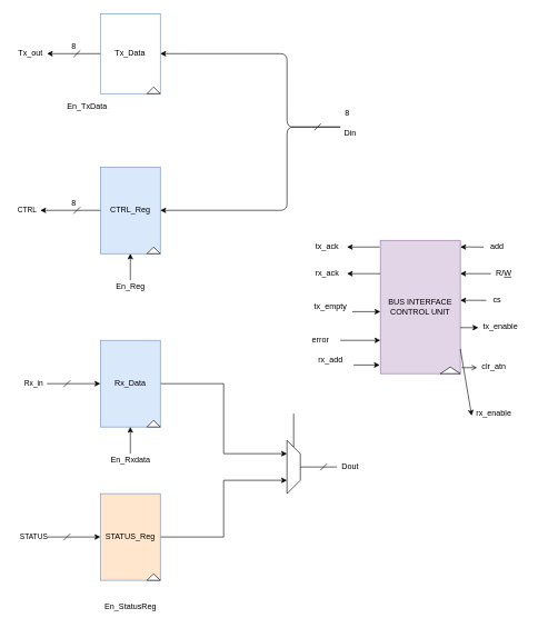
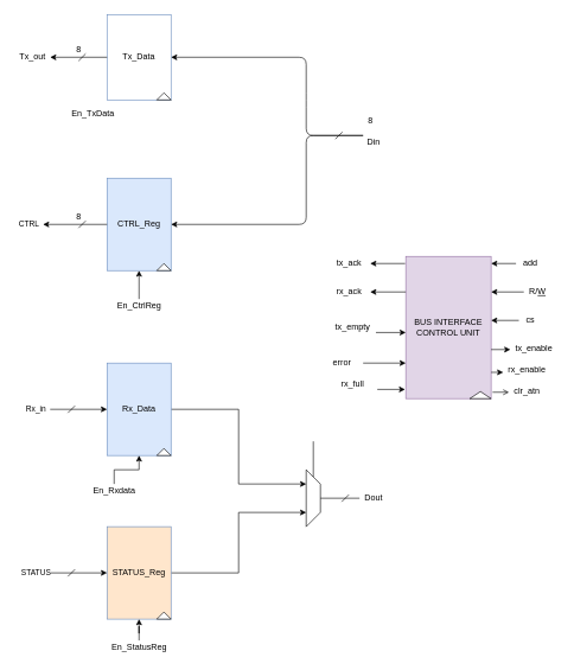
  <mxCell id="0" />
  <mxCell id="1" parent="0" />
  <mxCell id="2" value="Tx_Data" style="rounded=0;whiteSpace=wrap;html=1;direction=south;fillColor=#ffffff;strokeColor=#6c8ebf;" parent="1" vertex="1"><mxGeometry x="150" y="20" width="90" height="120" as="geometry" /></mxCell>
  <mxCell id="3" value="" style="triangle;whiteSpace=wrap;html=1;direction=north;" parent="1" vertex="1"><mxGeometry x="220" y="130" width="20" height="10" as="geometry" /></mxCell>
  <mxCell id="4" value="En_TxData" style="text;html=1;align=center;verticalAlign=middle;resizable=0;points=[];autosize=1;" parent="1" vertex="1"><mxGeometry x="90" y="150" width="80" height="20" as="geometry" /></mxCell>
  <mxCell id="5" value="" style="endArrow=none;html=1;" parent="1" edge="1"><mxGeometry width="50" height="50" relative="1" as="geometry"><mxPoint x="110" y="85" as="sourcePoint" /><mxPoint x="120" y="75" as="targetPoint" /></mxGeometry></mxCell>
  <mxCell id="6" value="" style="endArrow=classic;html=1;entryX=0.5;entryY=0;entryDx=0;entryDy=0;jumpSize=2;" parent="1" target="2" edge="1"><mxGeometry width="50" height="50" relative="1" as="geometry"><mxPoint x="510" y="190" as="sourcePoint" /><mxPoint x="470" y="180" as="targetPoint" /><Array as="points"><mxPoint x="430" y="190" /><mxPoint x="430" y="140" /><mxPoint x="430" y="80" /></Array></mxGeometry></mxCell>
  <mxCell id="7" value="CTRL_Reg" style="rounded=0;whiteSpace=wrap;html=1;direction=south;fillColor=#dae8fc;strokeColor=#6c8ebf;" parent="1" vertex="1"><mxGeometry x="150" y="250" width="90" height="130" as="geometry" /></mxCell>
  <mxCell id="8" value="" style="triangle;whiteSpace=wrap;html=1;direction=north;" parent="1" vertex="1"><mxGeometry x="220" y="370" width="20" height="10" as="geometry" /></mxCell>
  <mxCell id="9" style="edgeStyle=orthogonalEdgeStyle;rounded=0;jumpSize=2;orthogonalLoop=1;jettySize=auto;html=1;" parent="1" source="10" target="7" edge="1"><mxGeometry relative="1" as="geometry" /></mxCell>
- <mxCell id="10" value="En_Reg" style="text;html=1;align=center;verticalAlign=middle;resizable=0;points=[];autosize=1;" parent="1" vertex="1"><mxGeometry x="155" y="420" width="80" height="20" as="geometry" /></mxCell>
+ <mxCell id="10" value="En_CtrlReg" style="text;html=1;align=center;verticalAlign=middle;resizable=0;points=[];autosize=1;" parent="1" vertex="1"><mxGeometry x="155" y="420" width="80" height="20" as="geometry" /></mxCell>
  <mxCell id="11" value="CTRL" style="endArrow=classic;html=1;exitX=0.5;exitY=1;exitDx=0;exitDy=0;" parent="1" source="7" edge="1"><mxGeometry x="1" y="20" width="50" height="50" relative="1" as="geometry"><mxPoint x="420" y="280" as="sourcePoint" /><mxPoint x="60" y="315" as="targetPoint" /><mxPoint x="-20" y="-20" as="offset" /></mxGeometry></mxCell>
  <mxCell id="12" value="" style="endArrow=classic;html=1;entryX=0.5;entryY=0;entryDx=0;entryDy=0;" parent="1" target="7" edge="1"><mxGeometry width="50" height="50" relative="1" as="geometry"><mxPoint x="510" y="190" as="sourcePoint" /><mxPoint x="470" y="230" as="targetPoint" /><Array as="points"><mxPoint x="430" y="190" /><mxPoint x="430" y="315" /></Array></mxGeometry></mxCell>
  <mxCell id="13" value="Din" style="text;html=1;strokeColor=none;fillColor=none;align=center;verticalAlign=middle;whiteSpace=wrap;rounded=0;" parent="1" vertex="1"><mxGeometry x="505" y="190" width="40" height="20" as="geometry" /></mxCell>
  <mxCell id="14" style="edgeStyle=orthogonalEdgeStyle;rounded=0;jumpSize=2;orthogonalLoop=1;jettySize=auto;html=1;entryX=0.25;entryY=1;entryDx=0;entryDy=0;" parent="1" source="15" target="25" edge="1"><mxGeometry relative="1" as="geometry" /></mxCell>
  <mxCell id="15" value="Rx_Data" style="rounded=0;whiteSpace=wrap;html=1;direction=south;fillColor=#dae8fc;strokeColor=#6c8ebf;" parent="1" vertex="1"><mxGeometry x="150" y="510" width="90" height="130" as="geometry" /></mxCell>
  <mxCell id="16" value="Rx_in" style="endArrow=classic;html=1;entryX=0.5;entryY=1;entryDx=0;entryDy=0;" parent="1" target="15" edge="1"><mxGeometry x="-1" y="-20" width="50" height="50" relative="1" as="geometry"><mxPoint x="70" y="575" as="sourcePoint" /><mxPoint x="440" y="490" as="targetPoint" /><mxPoint x="-20" y="-20" as="offset" /></mxGeometry></mxCell>
  <mxCell id="17" value="" style="triangle;whiteSpace=wrap;html=1;direction=north;" parent="1" vertex="1"><mxGeometry x="220" y="630" width="20" height="10" as="geometry" /></mxCell>
  <mxCell id="18" style="edgeStyle=orthogonalEdgeStyle;rounded=0;jumpSize=2;orthogonalLoop=1;jettySize=auto;html=1;entryX=1;entryY=0.5;entryDx=0;entryDy=0;" parent="1" source="19" target="15" edge="1"><mxGeometry relative="1" as="geometry" /></mxCell>
- <mxCell id="19" value="En_Rxdata" style="text;html=1;align=center;verticalAlign=middle;resizable=0;points=[];autosize=1;" parent="1" vertex="1"><mxGeometry x="160" y="680" width="70" height="20" as="geometry" /></mxCell>
+ <mxCell id="19" value="En_Rxdata" style="text;html=1;align=center;verticalAlign=middle;resizable=0;points=[];autosize=1;" parent="1" vertex="1"><mxGeometry x="125" y="680" width="70" height="20" as="geometry" /></mxCell>
  <mxCell id="20" style="edgeStyle=orthogonalEdgeStyle;rounded=0;jumpSize=2;orthogonalLoop=1;jettySize=auto;html=1;entryX=0.75;entryY=1;entryDx=0;entryDy=0;" parent="1" source="21" target="25" edge="1"><mxGeometry relative="1" as="geometry" /></mxCell>
  <mxCell id="21" value="STATUS_Reg" style="rounded=0;whiteSpace=wrap;html=1;direction=south;fillColor=#ffe6cc;strokeColor=#6c8ebf;" parent="1" vertex="1"><mxGeometry x="150" y="740" width="90" height="130" as="geometry" /></mxCell>
+ <mxCell id="22" style="edgeStyle=orthogonalEdgeStyle;rounded=0;jumpSize=2;orthogonalLoop=1;jettySize=auto;html=1;entryX=1;entryY=0.5;entryDx=0;entryDy=0;" parent="1" source="23" target="21" edge="1"><mxGeometry relative="1" as="geometry" /></mxCell>
  <mxCell id="23" value="En_StatusReg" style="text;html=1;align=center;verticalAlign=middle;resizable=0;points=[];autosize=1;" parent="1" vertex="1"><mxGeometry x="150" y="900" width="90" height="20" as="geometry" /></mxCell>
  <mxCell id="24" value="STATUS" style="endArrow=classic;html=1;entryX=0.5;entryY=1;entryDx=0;entryDy=0;" parent="1" target="21" edge="1"><mxGeometry x="-1" y="-20" width="50" height="50" relative="1" as="geometry"><mxPoint x="70" y="805" as="sourcePoint" /><mxPoint x="440" y="780" as="targetPoint" /><mxPoint x="-20" y="-20" as="offset" /></mxGeometry></mxCell>
  <mxCell id="25" value="" style="shape=trapezoid;perimeter=trapezoidPerimeter;whiteSpace=wrap;html=1;fixedSize=1;direction=south;" parent="1" vertex="1"><mxGeometry x="430" y="660" width="20" height="80" as="geometry" /></mxCell>
  <mxCell id="26" value="" style="endArrow=none;html=1;entryX=1;entryY=0.5;entryDx=0;entryDy=0;entryPerimeter=0;exitX=0;exitY=0.5;exitDx=0;exitDy=0;" parent="1" source="25" edge="1"><mxGeometry width="50" height="50" relative="1" as="geometry"><mxPoint x="100" y="830" as="sourcePoint" /><mxPoint x="440" y="620" as="targetPoint" /></mxGeometry></mxCell>
  <mxCell id="27" value="" style="endArrow=none;html=1;exitX=0.5;exitY=0;exitDx=0;exitDy=0;" parent="1" source="25" target="28" edge="1"><mxGeometry width="50" height="50" relative="1" as="geometry"><mxPoint x="90" y="640" as="sourcePoint" /><mxPoint x="520" y="700" as="targetPoint" /></mxGeometry></mxCell>
  <mxCell id="28" value="Dout" style="text;html=1;strokeColor=none;fillColor=none;align=center;verticalAlign=middle;whiteSpace=wrap;rounded=0;" parent="1" vertex="1"><mxGeometry x="505" y="690" width="40" height="20" as="geometry" /></mxCell>
  <mxCell id="29" value="" style="triangle;whiteSpace=wrap;html=1;direction=north;" parent="1" vertex="1"><mxGeometry x="220" y="860" width="20" height="10" as="geometry" /></mxCell>
  <mxCell id="30" value="" style="endArrow=none;html=1;" parent="1" edge="1"><mxGeometry width="50" height="50" relative="1" as="geometry"><mxPoint x="471" y="195" as="sourcePoint" /><mxPoint x="481" y="185" as="targetPoint" /></mxGeometry></mxCell>
  <mxCell id="31" value="" style="endArrow=none;html=1;" parent="1" edge="1"><mxGeometry width="50" height="50" relative="1" as="geometry"><mxPoint x="480" y="705" as="sourcePoint" /><mxPoint x="490" y="695" as="targetPoint" /></mxGeometry></mxCell>
  <mxCell id="32" value="" style="endArrow=none;html=1;" parent="1" edge="1"><mxGeometry width="50" height="50" relative="1" as="geometry"><mxPoint x="95" y="580" as="sourcePoint" /><mxPoint x="105" y="570" as="targetPoint" /></mxGeometry></mxCell>
  <mxCell id="33" value="" style="endArrow=none;html=1;" parent="1" edge="1"><mxGeometry width="50" height="50" relative="1" as="geometry"><mxPoint x="110" y="320" as="sourcePoint" /><mxPoint x="120" y="310" as="targetPoint" /></mxGeometry></mxCell>
  <mxCell id="34" value="" style="endArrow=none;html=1;" parent="1" edge="1"><mxGeometry width="50" height="50" relative="1" as="geometry"><mxPoint x="95" y="810" as="sourcePoint" /><mxPoint x="105" y="800" as="targetPoint" /></mxGeometry></mxCell>
  <mxCell id="35" value="8" style="text;html=1;align=center;verticalAlign=middle;resizable=0;points=[];autosize=1;" parent="1" vertex="1"><mxGeometry x="510" y="160" width="20" height="20" as="geometry" /></mxCell>
  <mxCell id="36" value="8" style="text;html=1;align=center;verticalAlign=middle;resizable=0;points=[];autosize=1;" parent="1" vertex="1"><mxGeometry x="100" y="60" width="20" height="20" as="geometry" /></mxCell>
  <mxCell id="37" value="8" style="text;html=1;align=center;verticalAlign=middle;resizable=0;points=[];autosize=1;" parent="1" vertex="1"><mxGeometry x="100" y="295" width="20" height="20" as="geometry" /></mxCell>
  <mxCell id="38" value="Tx_out" style="text;html=1;align=center;verticalAlign=middle;resizable=0;points=[];autosize=1;" parent="1" vertex="1"><mxGeometry x="20" y="70" width="50" height="20" as="geometry" /></mxCell>
  <mxCell id="39" value="" style="endArrow=classic;html=1;exitX=0.5;exitY=1;exitDx=0;exitDy=0;" parent="1" source="2" target="38" edge="1"><mxGeometry width="50" height="50" relative="1" as="geometry"><mxPoint x="150" y="80" as="sourcePoint" /><mxPoint x="60" y="80" as="targetPoint" /></mxGeometry></mxCell>
  <mxCell id="40" value="add" style="text;html=1;align=center;verticalAlign=middle;resizable=0;points=[];autosize=1;" parent="1" vertex="1"><mxGeometry x="725" y="360" width="40" height="20" as="geometry" /></mxCell>
  <mxCell id="41" value="cs" style="text;html=1;align=center;verticalAlign=middle;resizable=0;points=[];autosize=1;" parent="1" vertex="1"><mxGeometry x="730" y="440" width="30" height="20" as="geometry" /></mxCell>
  <mxCell id="42" value="BUS INTERFACE&lt;br&gt;CONTROL UNIT" style="rounded=0;whiteSpace=wrap;html=1;fillColor=#e1d5e7;strokeColor=#9673a6;" parent="1" vertex="1"><mxGeometry x="570" y="360" width="120" height="200" as="geometry" /></mxCell>
  <mxCell id="43" value="R/&lt;u&gt;W&lt;/u&gt;" style="text;html=1;align=center;verticalAlign=middle;resizable=0;points=[];autosize=1;" parent="1" vertex="1"><mxGeometry x="735" y="400" width="40" height="20" as="geometry" /></mxCell>
  <mxCell id="44" value="error" style="text;html=1;align=center;verticalAlign=middle;resizable=0;points=[];autosize=1;" vertex="1" parent="1"><mxGeometry x="460" y="500" width="40" height="20" as="geometry" /></mxCell>
- <mxCell id="45" value="rx_add" style="text;html=1;align=center;verticalAlign=middle;resizable=0;points=[];autosize=1;" vertex="1" parent="1"><mxGeometry x="470" y="530" width="50" height="20" as="geometry" /></mxCell>
+ <mxCell id="45" value="rx_full" style="text;html=1;align=center;verticalAlign=middle;resizable=0;points=[];autosize=1;" vertex="1" parent="1"><mxGeometry x="470" y="530" width="50" height="20" as="geometry" /></mxCell>
  <mxCell id="46" value="tx_empty" style="text;html=1;align=center;verticalAlign=middle;resizable=0;points=[];autosize=1;" vertex="1" parent="1"><mxGeometry x="465" y="450" width="60" height="20" as="geometry" /></mxCell>
  <mxCell id="47" value="tx_enable" style="text;html=1;align=center;verticalAlign=middle;resizable=0;points=[];autosize=1;" vertex="1" parent="1"><mxGeometry x="715" y="480" width="70" height="20" as="geometry" /></mxCell>
- <mxCell id="48" value="rx_enable" style="text;html=1;align=center;verticalAlign=middle;resizable=0;points=[];autosize=1;" vertex="1" parent="1"><mxGeometry x="705" y="610" width="70" height="20" as="geometry" /></mxCell>
+ <mxCell id="48" value="rx_enable" style="text;html=1;align=center;verticalAlign=middle;resizable=0;points=[];autosize=1;" vertex="1" parent="1"><mxGeometry x="705" y="510" width="70" height="20" as="geometry" /></mxCell>
  <mxCell id="49" value="clr_atn" style="text;html=1;align=center;verticalAlign=middle;resizable=0;points=[];autosize=1;" vertex="1" parent="1"><mxGeometry x="715" y="540" width="50" height="20" as="geometry" /></mxCell>
  <mxCell id="50" value="tx_ack" style="text;html=1;align=center;verticalAlign=middle;resizable=0;points=[];autosize=1;" vertex="1" parent="1"><mxGeometry x="465" y="360" width="50" height="20" as="geometry" /></mxCell>
  <mxCell id="51" value="rx_ack" style="text;html=1;align=center;verticalAlign=middle;resizable=0;points=[];autosize=1;" vertex="1" parent="1"><mxGeometry x="465" y="400" width="50" height="20" as="geometry" /></mxCell>
  <mxCell id="52" value="" style="endArrow=classic;html=1;" edge="1" parent="1" source="40"><mxGeometry width="50" height="50" relative="1" as="geometry"><mxPoint x="350" y="420" as="sourcePoint" /><mxPoint x="690" y="370" as="targetPoint" /></mxGeometry></mxCell>
  <mxCell id="53" value="" style="endArrow=classic;html=1;entryX=1;entryY=0.25;entryDx=0;entryDy=0;" edge="1" parent="1" target="42"><mxGeometry width="50" height="50" relative="1" as="geometry"><mxPoint x="736" y="410" as="sourcePoint" /><mxPoint x="400" y="370" as="targetPoint" /></mxGeometry></mxCell>
  <mxCell id="54" value="" style="endArrow=classic;html=1;entryX=1;entryY=0.45;entryDx=0;entryDy=0;entryPerimeter=0;" edge="1" parent="1" target="42"><mxGeometry width="50" height="50" relative="1" as="geometry"><mxPoint x="729" y="450" as="sourcePoint" /><mxPoint x="400" y="370" as="targetPoint" /></mxGeometry></mxCell>
  <mxCell id="55" value="" style="endArrow=classic;html=1;entryX=0.029;entryY=0.55;entryDx=0;entryDy=0;entryPerimeter=0;" edge="1" parent="1" target="47"><mxGeometry width="50" height="50" relative="1" as="geometry"><mxPoint x="690" y="491" as="sourcePoint" /><mxPoint x="400" y="370" as="targetPoint" /></mxGeometry></mxCell>
  <mxCell id="56" value="" style="endArrow=classic;html=1;entryX=0.029;entryY=0.65;entryDx=0;entryDy=0;entryPerimeter=0;" edge="1" parent="1" target="48"><mxGeometry width="50" height="50" relative="1" as="geometry"><mxPoint x="690" y="523" as="sourcePoint" /><mxPoint x="400" y="370" as="targetPoint" /></mxGeometry></mxCell>
  <mxCell id="57" value="" style="endArrow=open;html=1;entryX=0;entryY=0.55;entryDx=0;entryDy=0;entryPerimeter=0;exitX=1.017;exitY=0.955;exitDx=0;exitDy=0;exitPerimeter=0;" edge="1" parent="1" source="42" target="49"><mxGeometry width="50" height="50" relative="1" as="geometry"><mxPoint x="350" y="420" as="sourcePoint" /><mxPoint x="400" y="370" as="targetPoint" /></mxGeometry></mxCell>
  <mxCell id="58" value="" style="endArrow=classic;html=1;exitX=-0.008;exitY=0.05;exitDx=0;exitDy=0;exitPerimeter=0;" edge="1" parent="1" source="42"><mxGeometry width="50" height="50" relative="1" as="geometry"><mxPoint x="350" y="420" as="sourcePoint" /><mxPoint x="520" y="370" as="targetPoint" /></mxGeometry></mxCell>
  <mxCell id="59" value="" style="endArrow=classic;html=1;exitX=0;exitY=0.25;exitDx=0;exitDy=0;" edge="1" parent="1" source="42"><mxGeometry width="50" height="50" relative="1" as="geometry"><mxPoint x="350" y="420" as="sourcePoint" /><mxPoint x="520" y="410" as="targetPoint" /></mxGeometry></mxCell>
  <mxCell id="60" value="" style="endArrow=classic;html=1;entryX=0;entryY=0.535;entryDx=0;entryDy=0;entryPerimeter=0;exitX=1.05;exitY=0.85;exitDx=0;exitDy=0;exitPerimeter=0;" edge="1" parent="1" source="46" target="42"><mxGeometry width="50" height="50" relative="1" as="geometry"><mxPoint x="350" y="420" as="sourcePoint" /><mxPoint x="400" y="370" as="targetPoint" /></mxGeometry></mxCell>
  <mxCell id="61" value="" style="endArrow=classic;html=1;entryX=0;entryY=0.75;entryDx=0;entryDy=0;" edge="1" parent="1" target="42"><mxGeometry width="50" height="50" relative="1" as="geometry"><mxPoint x="510" y="510" as="sourcePoint" /><mxPoint x="400" y="370" as="targetPoint" /></mxGeometry></mxCell>
  <mxCell id="62" value="" style="endArrow=classic;html=1;entryX=-0.008;entryY=0.935;entryDx=0;entryDy=0;entryPerimeter=0;" edge="1" parent="1" target="42"><mxGeometry width="50" height="50" relative="1" as="geometry"><mxPoint x="530" y="547" as="sourcePoint" /><mxPoint x="400" y="370" as="targetPoint" /></mxGeometry></mxCell>
  <mxCell id="63" value="" style="triangle;whiteSpace=wrap;html=1;direction=north;" vertex="1" parent="1"><mxGeometry x="660" y="550" width="30" height="10" as="geometry" /></mxCell>
